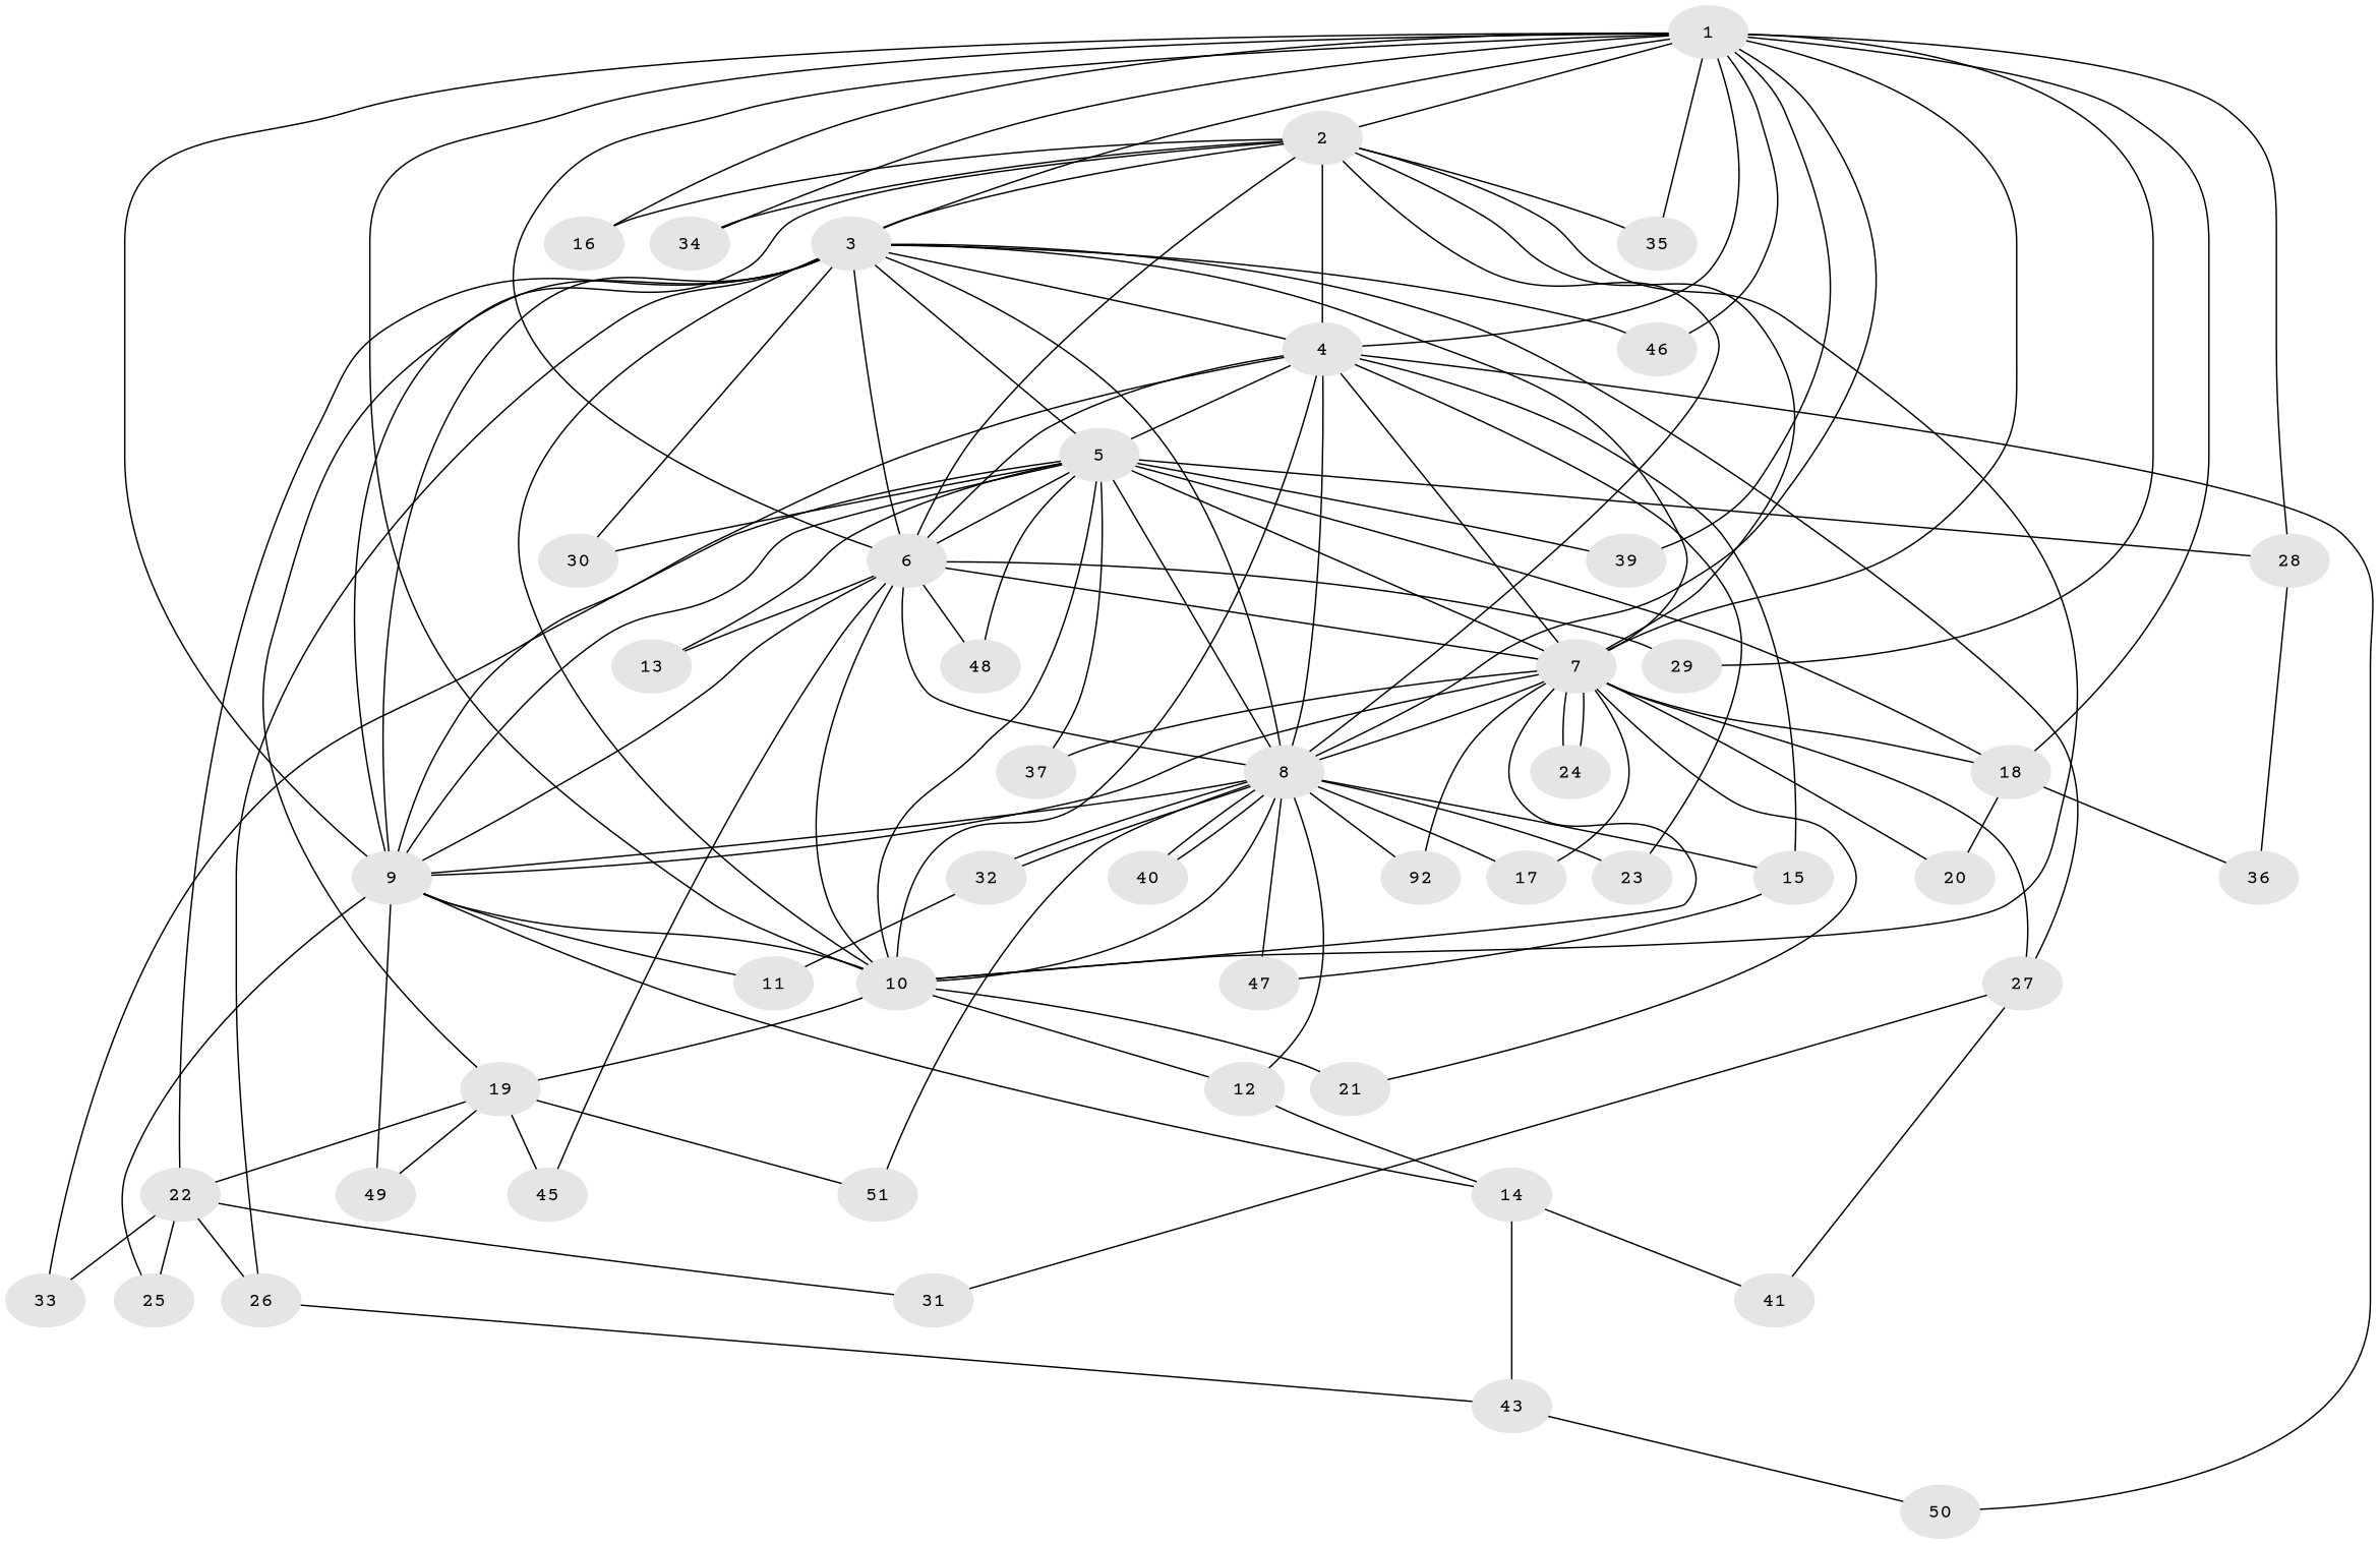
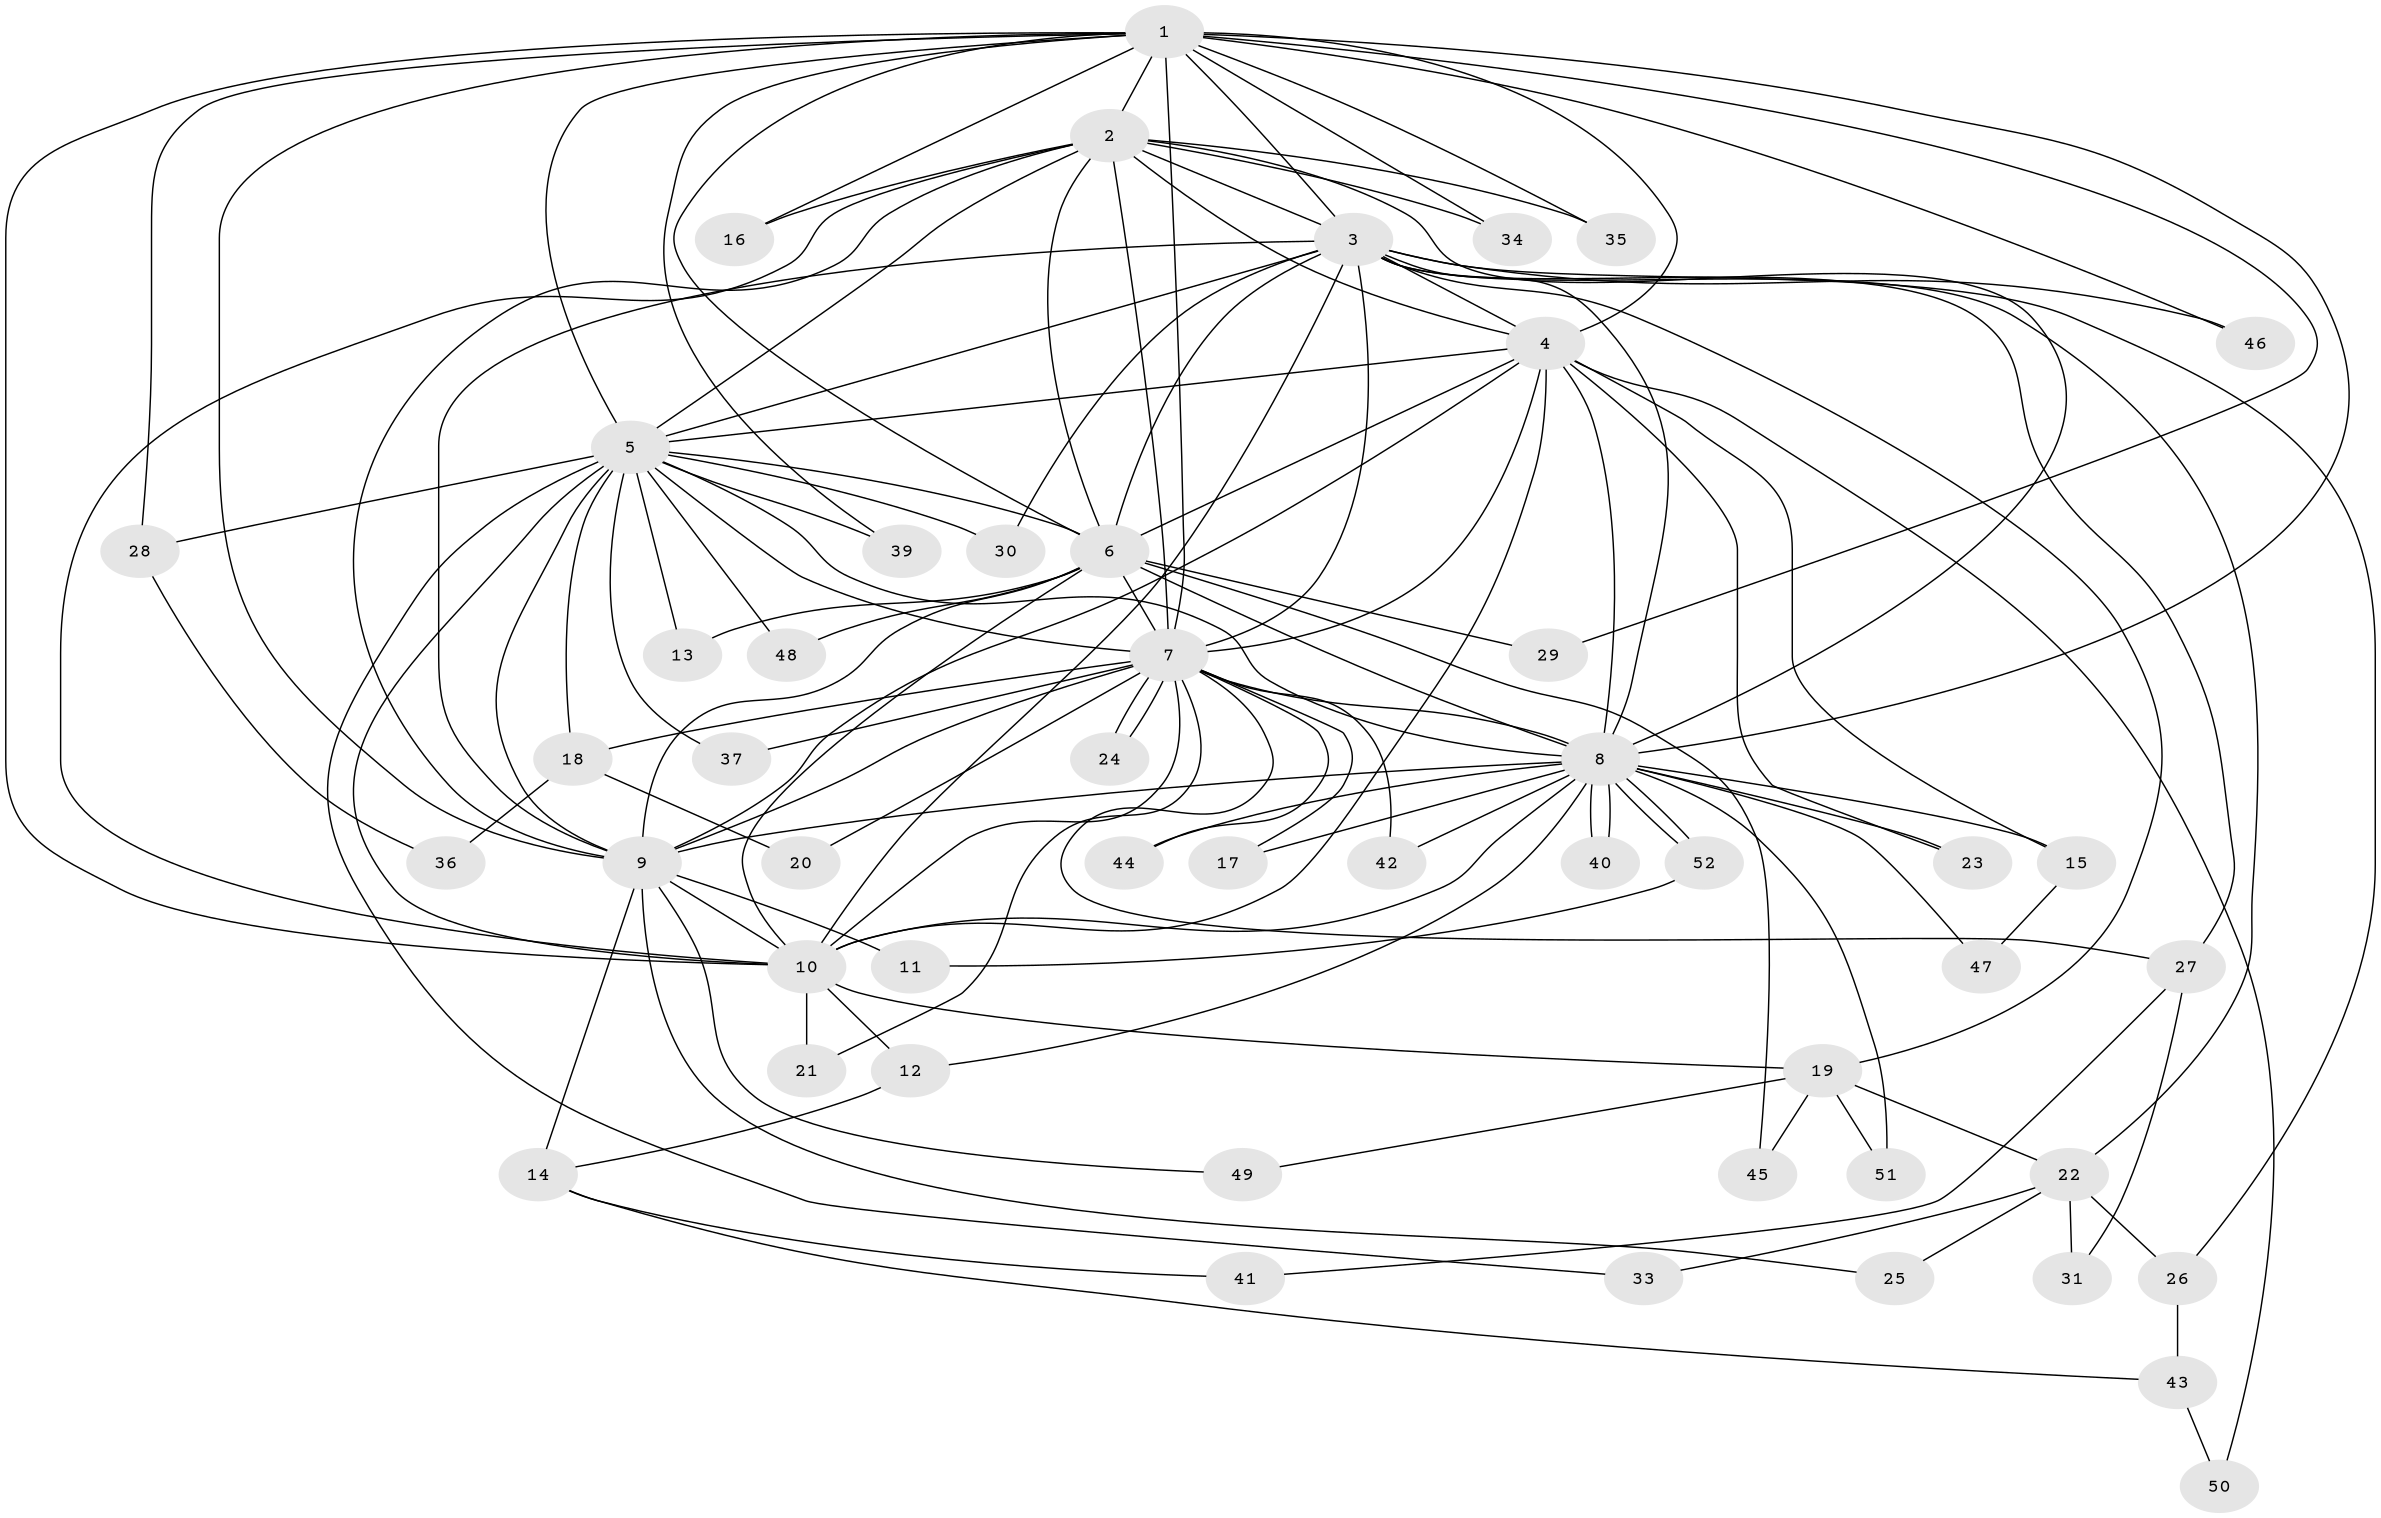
  graph {
    fontname="Courier Prime"
    node [color=gray90 fontname="Courier Prime" style=filled]
    edge [fontname="Courier Prime"]
    1
    2
    3
    4
    5
    6
    7
    8
    9
    10
    16
    28
    29
    34
    35
    39
    46
    19
    22
    26
    27
    30
    15
    23
    50
    13
    18
    33
    37
    48
    45
    17
    20
    21
    24
-   42 [label=92]
+   42
+   44
    12
-   32
+   32 [label=52]
    40
    47
    51
    11
    14
    25
    49
    36
    31
    43
    41
    1 -- 2
    1 -- 3
    1 -- 4
-   1 -- 18
+   1 -- 5
    1 -- 6
    1 -- 7
    1 -- 8
    1 -- 9
    1 -- 10
    1 -- 16
    1 -- 28
    1 -- 29
    1 -- 34
    1 -- 35
    1 -- 39
    1 -- 46
    2 -- 3
    2 -- 4
+   2 -- 5
    2 -- 6
    2 -- 7
    2 -- 8
    2 -- 9
    2 -- 10
    2 -- 16
    2 -- 34
    2 -- 35
    3 -- 4
    3 -- 5
    3 -- 6
    3 -- 7
    3 -- 8
    3 -- 9
    3 -- 10
    3 -- 46
    3 -- 19
    3 -- 22
    3 -- 26
    3 -- 27
    3 -- 30
    4 -- 5
    4 -- 6
    4 -- 7
    4 -- 8
    4 -- 9
    4 -- 10
    4 -- 15
    4 -- 23
    4 -- 50
    5 -- 6
    5 -- 7
    5 -- 8
    5 -- 9
    5 -- 10
    5 -- 28
    5 -- 39
    5 -- 30
    5 -- 13
    5 -- 18
    5 -- 33
    5 -- 37
    5 -- 48
    6 -- 7
    6 -- 8
    6 -- 9
    6 -- 10
    6 -- 29
    6 -- 13
    6 -- 48
    6 -- 45
    7 -- 8
    7 -- 9
    7 -- 10
    7 -- 27
    7 -- 18
    7 -- 37
    7 -- 17
    7 -- 20
    7 -- 21
    7 -- 24
    7 -- 24
    7 -- 42
+   7 -- 44
    8 -- 9
    8 -- 10
    8 -- 15
    8 -- 23
    8 -- 17
    8 -- 42
+   8 -- 44
    8 -- 12
    8 -- 32
    8 -- 32
    8 -- 40
    8 -- 40
    8 -- 47
    8 -- 51
    9 -- 10
    9 -- 11
    9 -- 14
    9 -- 25
    9 -- 49
    10 -- 19
    10 -- 21
    10 -- 12
    28 -- 36
    19 -- 22
    19 -- 45
    19 -- 51
    19 -- 49
    22 -- 26
    22 -- 33
    22 -- 25
    22 -- 31
    26 -- 43
    27 -- 31
    27 -- 41
    15 -- 47
    18 -- 20
    18 -- 36
    12 -- 14
    32 -- 11
    14 -- 43
    14 -- 41
    43 -- 50
  }
